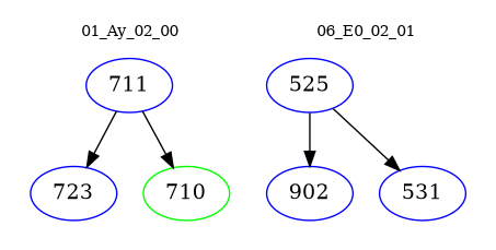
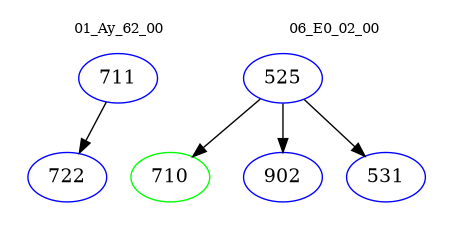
  digraph {
    node [color=blue]
    edge [color=black]
    n1 [label=711]
    n2 [color=green label=710]
-   n3 [label=723]
+   n3 [label=722]
    n4 [label=525]
    n5 [label=902]
    n6 [label=531]
    subgraph cluster_1 {
      color=white
      fontsize=10
-     label="01_Ay_02_00"
+     label="01_Ay_62_00"
      n1
      n2
      n3
    }
    subgraph cluster_2 {
      color=white
      fontsize=10
-     label="06_E0_02_01"
+     label="06_E0_02_00"
      n4
      n5
      n6
    }
-   n1 -> n2
+   n4 -> n2
    n1 -> n3
    n4 -> n5
    n4 -> n6
  }
